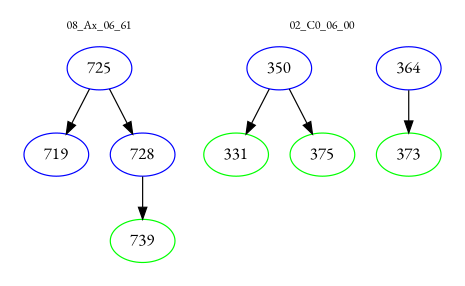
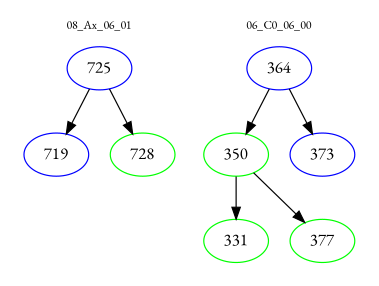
  digraph {
    fontname="EB Garamond"
    node [color=blue fontname="EB Garamond"]
    edge [color=black fontname="EB Garamond"]
    n1 [label=725]
    n2 [label=719]
-   n3 [label=728]
-   n4 [color=green label=739]
+   n3 [color=green label=728]
    n5 [label=364]
-   n6 [label=350]
-   n7 [color=green label=373]
+   n6 [color=green label=350]
+   n7 [label=373]
    n8 [color=green label=331]
-   n9 [color=green label=375]
+   n9 [color=green label=377]
    subgraph cluster_1 {
      color=white
      fontsize=10
-     label="08_Ax_06_61"
+     label="08_Ax_06_01"
      n1
      n2
      n3
-     n4
    }
    subgraph cluster_2 {
      color=white
      fontsize=10
-     label="02_C0_06_00"
+     label="06_C0_06_00"
      n5
      n6
      n7
      n8
      n9
    }
    n1 -> n2
    n1 -> n3
-   n3 -> n4
+   n5 -> n6
    n5 -> n7
    n6 -> n8
    n6 -> n9
  }
